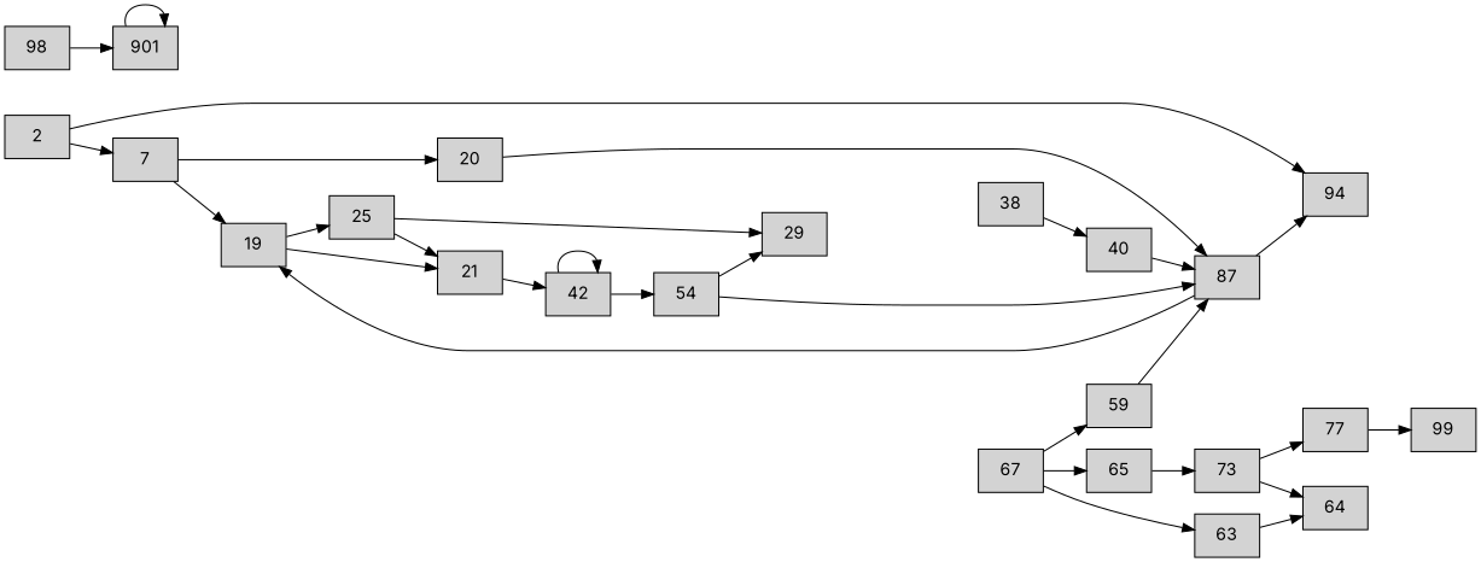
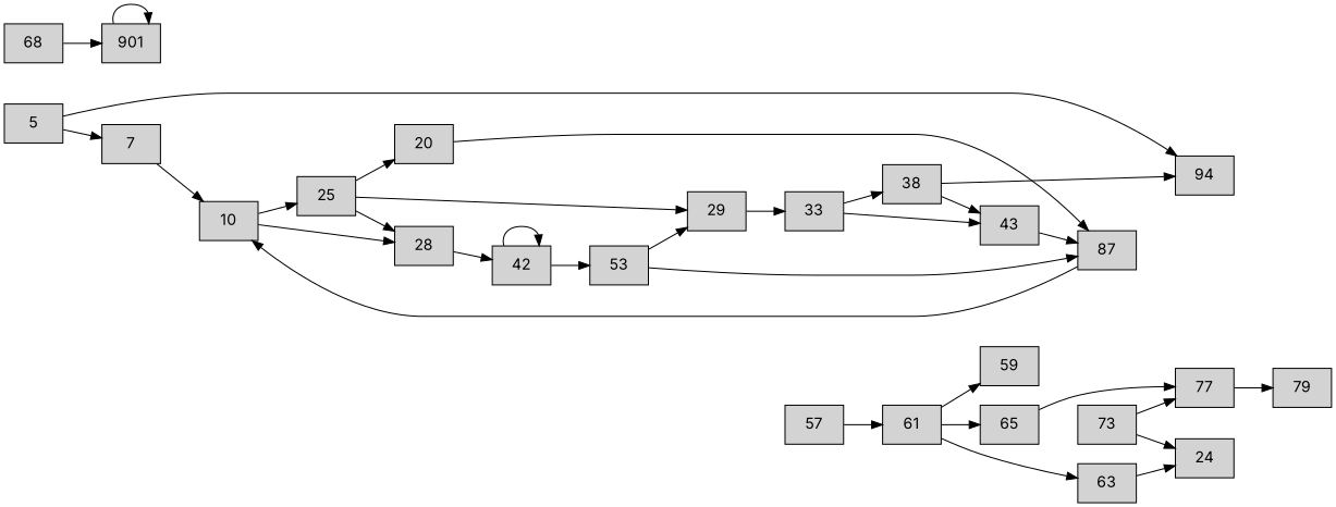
  digraph {
    fontname=Inter
    rankdir=LR
    node [fontname=Inter shape=box style=filled]
    edge [fontname=Inter]
-   n1 [label=2]
+   n1 [label=5]
    n2 [label=7]
    n3 [label=94]
-   n4 [label=19]
-   n5 [label=21]
+   n4 [label=10]
+   n5 [label=28]
    n6 [label=25]
    n7 [label=42]
    n8 [label=20]
    n9 [label=29]
-   n10 [label=54]
+   n10 [label=53]
    n11 [label=87]
+   n12 [label=33]
    n13 [label=38]
-   n14 [label=40]
-   n16 [label=67]
+   n14 [label=43]
+   n15 [label=57]
+   n16 [label=61]
    n17 [label=59]
    n18 [label=63]
    n19 [label=65]
-   64
+   64 [label=24]
    n21 [label=73]
    n22 [label=77]
-   n23 [label=99]
-   n24 [label=98]
+   n23 [label=79]
+   n24 [label=68]
    n25 [label=901]
    n1 -> n2
    n1 -> n3
    n2 -> n4
    n4 -> n5
    n4 -> n6
    n5 -> n7
    n6 -> n5
-   n2 -> n8
+   n6 -> n8
    n6 -> n9
    n7 -> n7
    n7 -> n10
    n8 -> n11
+   n9 -> n12
    n10 -> n9
    n10 -> n11
-   n11 -> n3
+   n13 -> n3
    n11 -> n4
+   n12 -> n13
+   n12 -> n14
    n13 -> n14
    n14 -> n11
+   n15 -> n16
    n16 -> n17
    n16 -> n18
    n16 -> n19
-   n17 -> n11
    n18 -> 64
-   n19 -> n21
+   n19 -> n22
    n21 -> 64
    n21 -> n22
    n22 -> n23
    n24 -> n25
    n25 -> n25
  }
